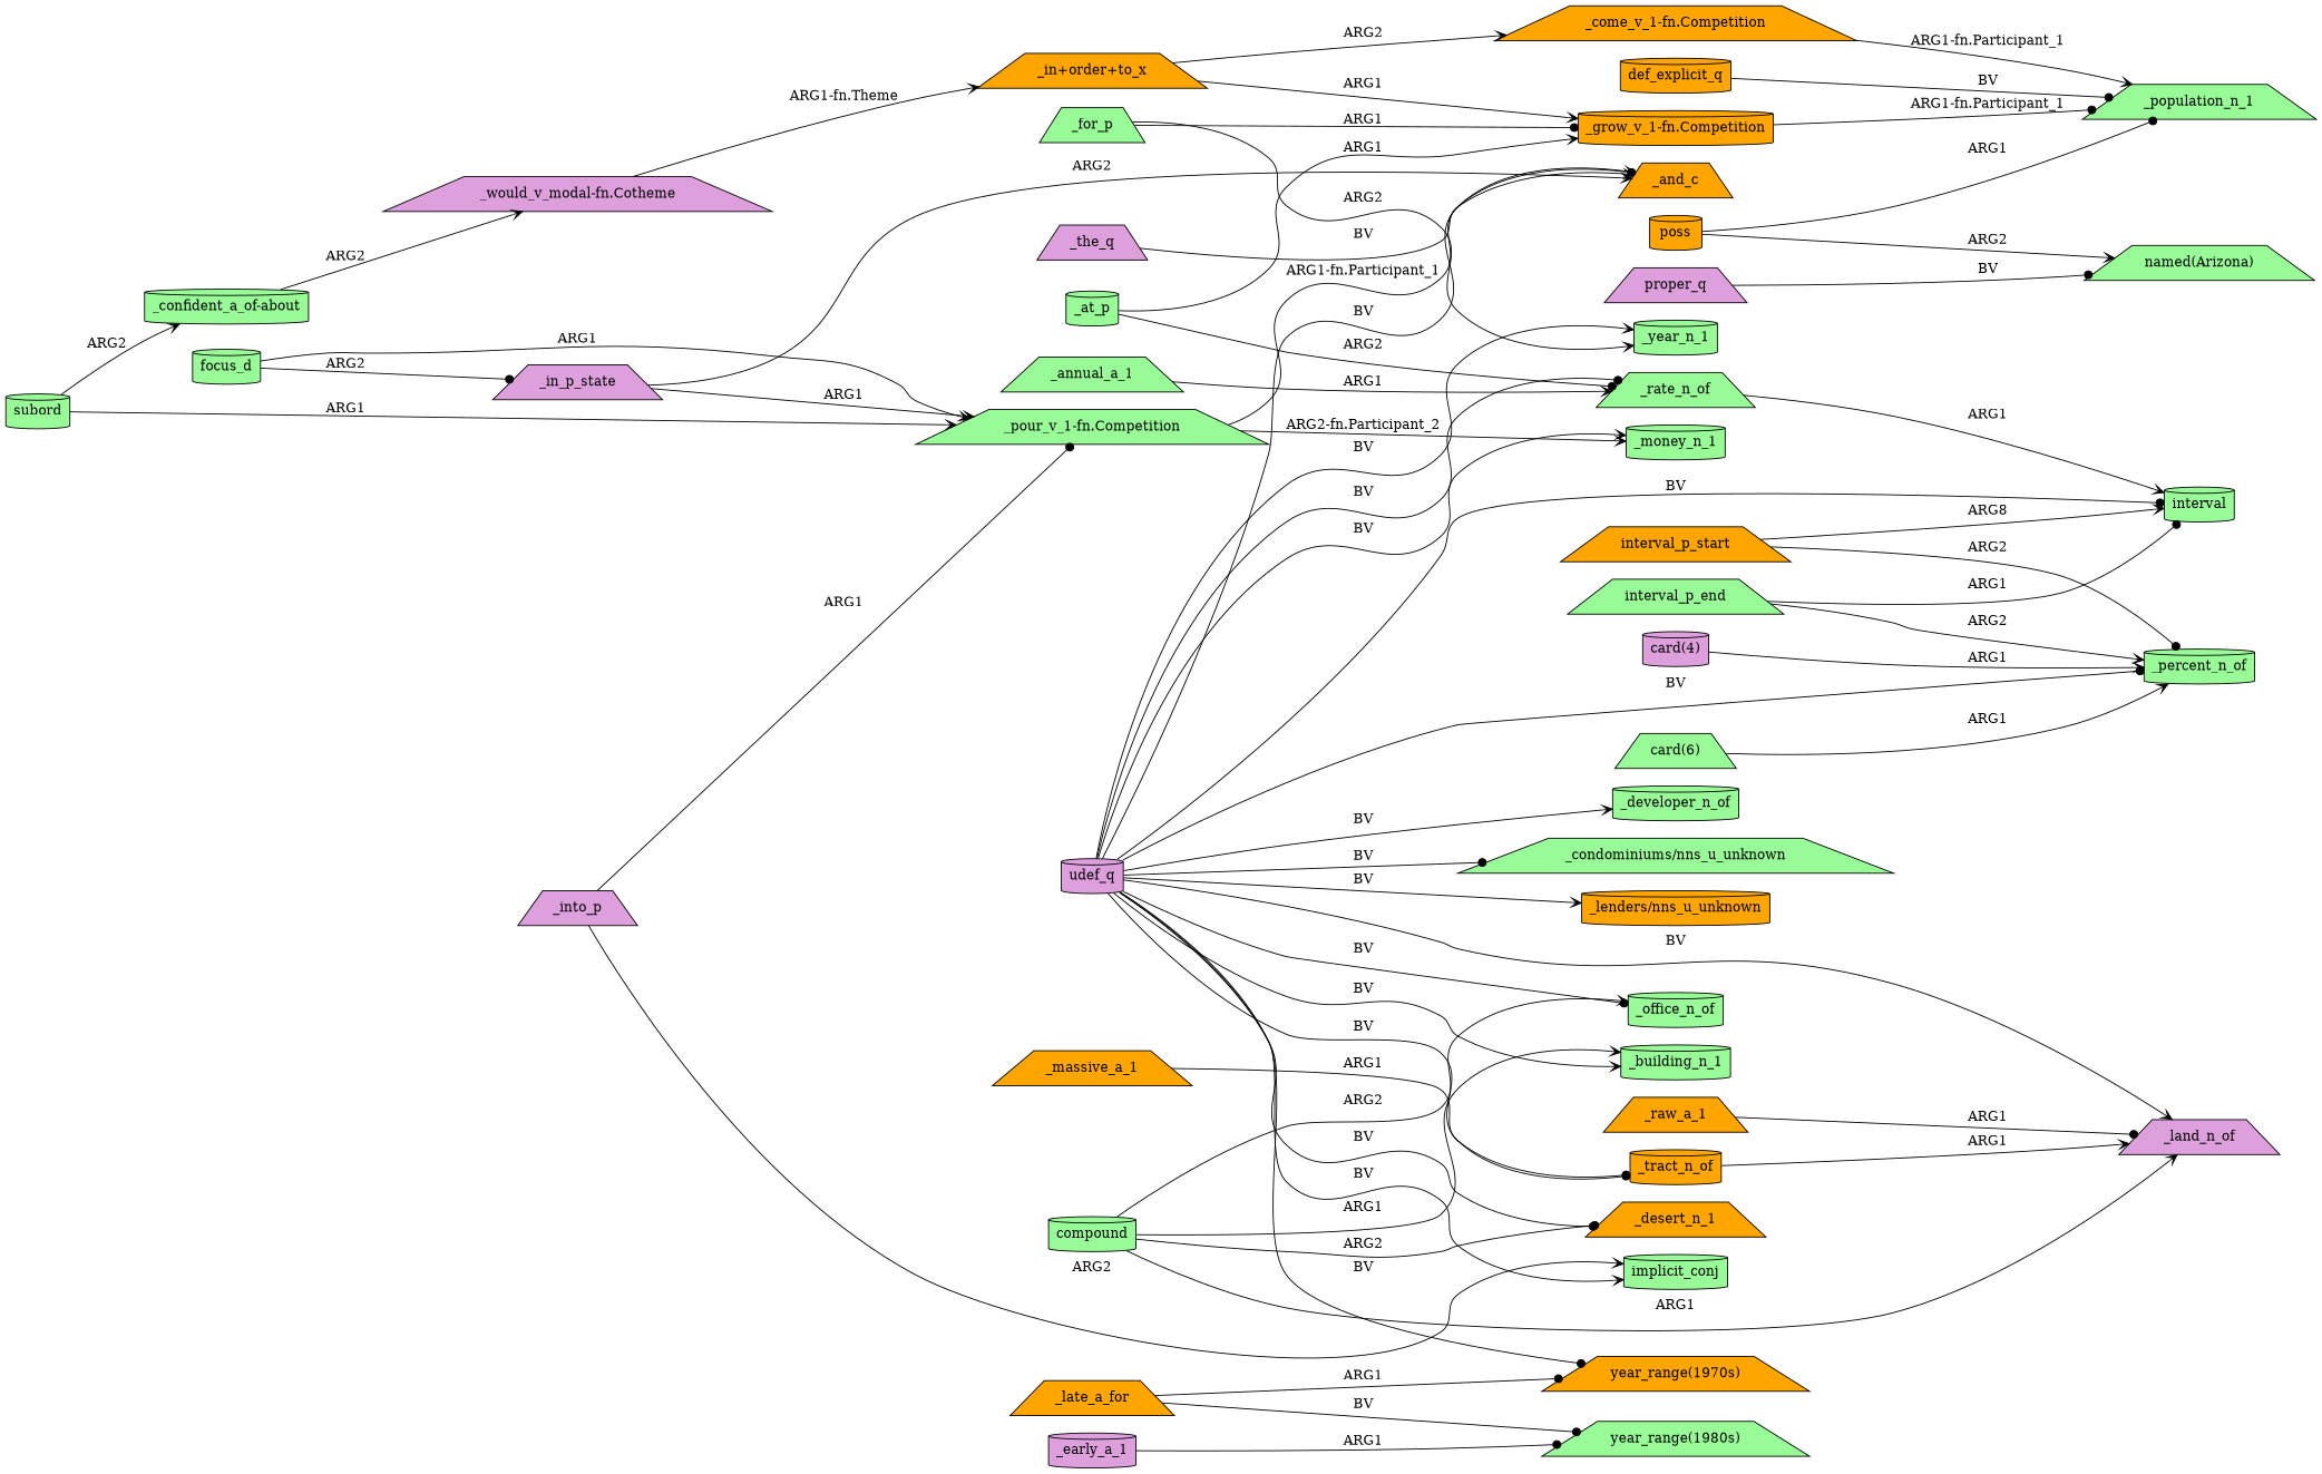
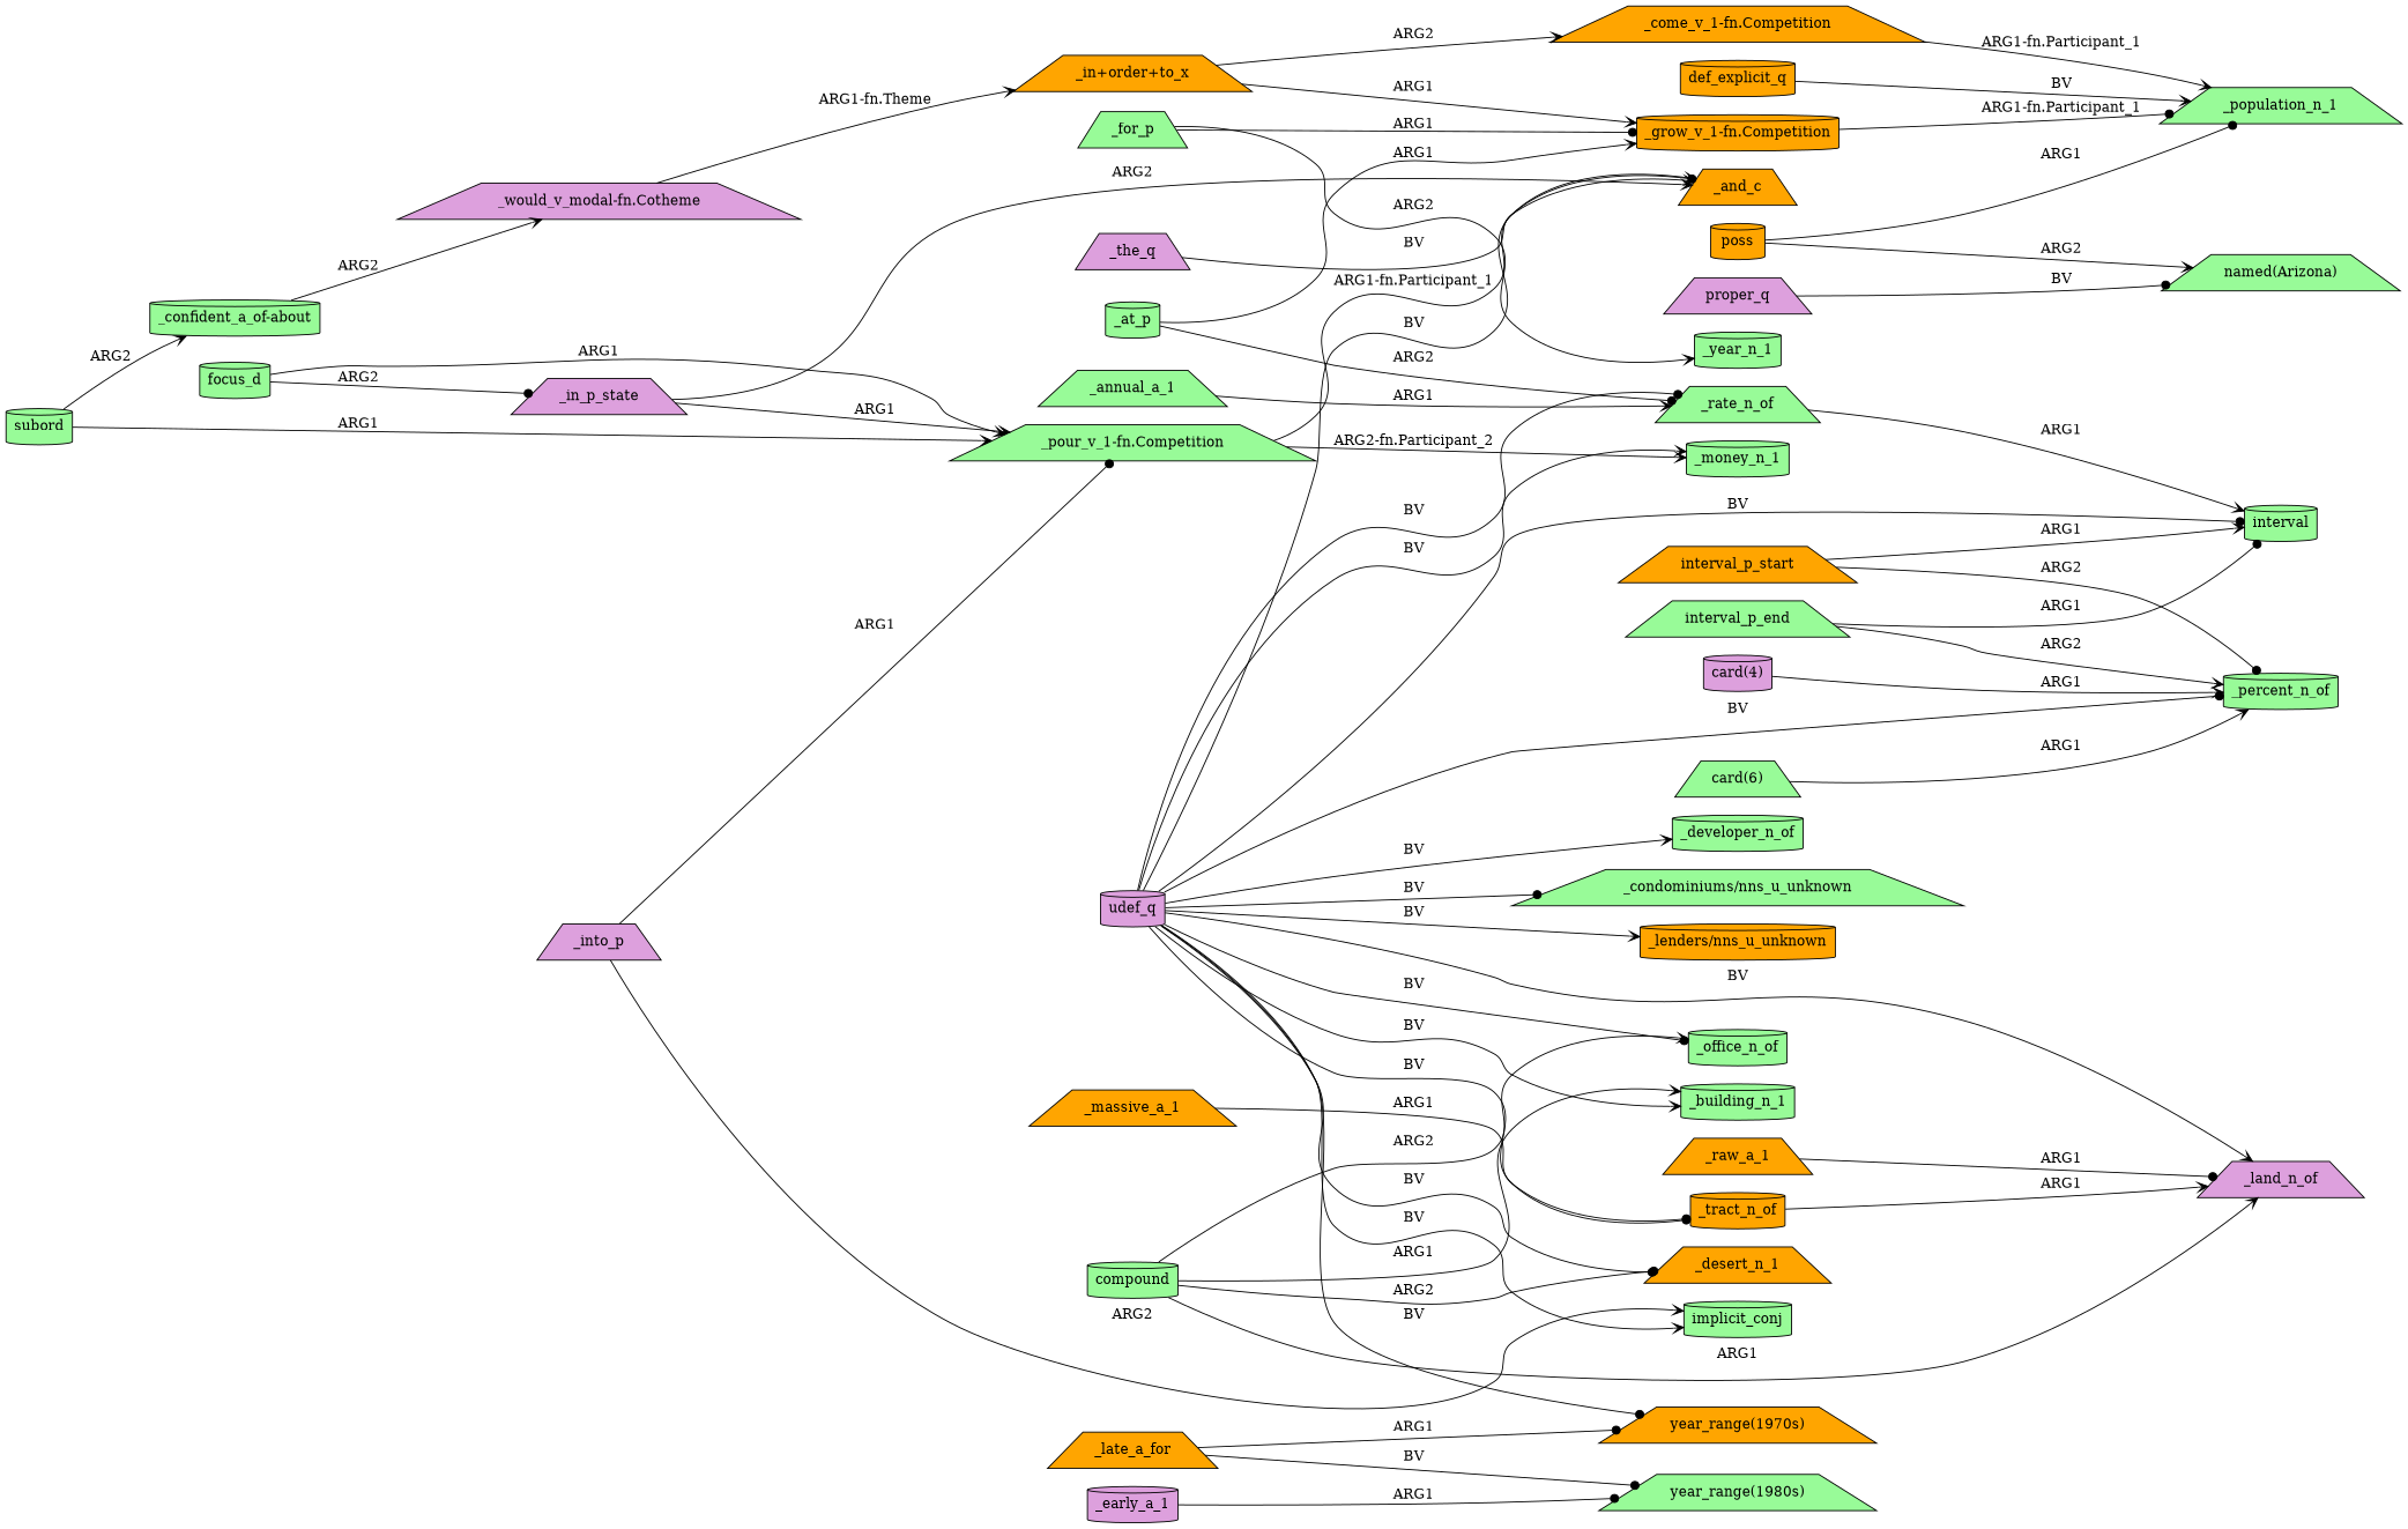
  digraph {
    rankdir=LR
    node [fillcolor=palegreen shape=trapezium style=filled]
    edge [arrowhead=vee]
    "_grow_v_1-fn.Competition" [fillcolor=orange shape=cylinder]
    _for_p
    _year_n_1 [shape=cylinder]
    _population_n_1
    "card(4)" [fillcolor=plum shape=cylinder]
    _percent_n_of [shape=cylinder]
    _and_c [fillcolor=orange]
    "_pour_v_1-fn.Competition"
    _money_n_1 [shape=cylinder]
    focus_d [shape=cylinder]
    _in_p_state [fillcolor=plum]
    "_would_v_modal-fn.Cotheme" [fillcolor=plum]
    "_in+order+to_x" [fillcolor=orange]
    "_come_v_1-fn.Competition" [fillcolor=orange]
    def_explicit_q [fillcolor=orange shape=cylinder]
    proper_q [fillcolor=plum]
    "named(Arizona)"
    _raw_a_1 [fillcolor=orange]
    _land_n_of [fillcolor=plum]
    subord [shape=cylinder]
    "_confident_a_of-about" [shape=cylinder]
    _the_q [fillcolor=plum]
    _at_p [shape=cylinder]
    _rate_n_of
    interval [shape=cylinder]
    udef_q [fillcolor=plum shape=cylinder]
    _building_n_1 [shape=cylinder]
    _tract_n_of [fillcolor=orange shape=cylinder]
    _office_n_of [shape=cylinder]
    "year_range(1970s)" [fillcolor=orange]
    _desert_n_1 [fillcolor=orange]
    implicit_conj [shape=cylinder]
    _developer_n_of [shape=cylinder]
    "_condominiums/nns_u_unknown"
    "_lenders/nns_u_unknown" [fillcolor=orange shape=cylinder]
    _early_a_1 [fillcolor=plum shape=cylinder]
    "year_range(1980s)"
    interval_p_start [fillcolor=orange]
    _annual_a_1
    compound [shape=cylinder]
    "card(6)"
    _massive_a_1 [fillcolor=orange]
    _late_a_for [fillcolor=orange]
    interval_p_end
    poss [fillcolor=orange shape=cylinder]
    _into_p [fillcolor=plum]
    "_grow_v_1-fn.Competition" -> _population_n_1 [arrowhead=dot label="ARG1-fn.Participant_1"]
    _for_p -> "_grow_v_1-fn.Competition" [arrowhead=dot label=ARG1]
    _for_p -> _year_n_1 [label=ARG2]
    "card(4)" -> _percent_n_of [label=ARG1]
    "_pour_v_1-fn.Competition" -> _and_c [arrowhead=dot label="ARG1-fn.Participant_1"]
    "_pour_v_1-fn.Competition" -> _money_n_1 [label="ARG2-fn.Participant_2"]
    focus_d -> "_pour_v_1-fn.Competition" [label=ARG1]
    focus_d -> _in_p_state [arrowhead=dot label=ARG2]
    _in_p_state -> _and_c [label=ARG2]
    _in_p_state -> "_pour_v_1-fn.Competition" [label=ARG1]
    "_would_v_modal-fn.Cotheme" -> "_in+order+to_x" [label="ARG1-fn.Theme"]
    "_in+order+to_x" -> "_grow_v_1-fn.Competition" [label=ARG1]
    "_in+order+to_x" -> "_come_v_1-fn.Competition" [label=ARG2]
    "_come_v_1-fn.Competition" -> _population_n_1 [label="ARG1-fn.Participant_1"]
-   def_explicit_q -> _population_n_1 [arrowhead=dot label=BV]
+   def_explicit_q -> _population_n_1 [label=BV]
    proper_q -> "named(Arizona)" [arrowhead=dot label=BV]
    _raw_a_1 -> _land_n_of [arrowhead=dot label=ARG1]
    subord -> "_pour_v_1-fn.Competition" [label=ARG1]
    subord -> "_confident_a_of-about" [label=ARG2]
    "_confident_a_of-about" -> "_would_v_modal-fn.Cotheme" [label=ARG2]
    _the_q -> _and_c [label=BV]
    _at_p -> "_grow_v_1-fn.Competition" [label=ARG1]
    _at_p -> _rate_n_of [arrowhead=dot label=ARG2]
    _rate_n_of -> interval [label=ARG1]
-   udef_q -> _year_n_1 [label=BV]
    udef_q -> _percent_n_of [arrowhead=dot label=BV]
    udef_q -> _and_c [label=BV]
    udef_q -> _money_n_1 [label=BV]
    udef_q -> _land_n_of [label=BV]
    udef_q -> _rate_n_of [arrowhead=dot label=BV]
    udef_q -> interval [arrowhead=dot label=BV]
    udef_q -> _building_n_1 [label=BV]
    udef_q -> _tract_n_of [arrowhead=dot label=BV]
    udef_q -> _office_n_of [arrowhead=dot label=BV]
    udef_q -> "year_range(1970s)" [arrowhead=dot label=BV]
    udef_q -> _desert_n_1 [arrowhead=dot label=BV]
    udef_q -> implicit_conj [label=BV]
    udef_q -> _developer_n_of [label=BV]
    udef_q -> "_condominiums/nns_u_unknown" [arrowhead=dot label=BV]
    udef_q -> "_lenders/nns_u_unknown" [label=BV]
    _tract_n_of -> _land_n_of [label=ARG1]
    _early_a_1 -> "year_range(1980s)" [arrowhead=dot label=ARG1]
    interval_p_start -> _percent_n_of [arrowhead=dot label=ARG2]
-   interval_p_start -> interval [label=ARG8]
+   interval_p_start -> interval [label=ARG1]
    _annual_a_1 -> _rate_n_of [label=ARG1]
    compound -> _land_n_of [label=ARG1]
    compound -> _building_n_1 [label=ARG1]
    compound -> _office_n_of [label=ARG2]
    compound -> _desert_n_1 [arrowhead=dot label=ARG2]
    "card(6)" -> _percent_n_of [label=ARG1]
    _massive_a_1 -> _tract_n_of [arrowhead=dot label=ARG1]
    _late_a_for -> "year_range(1970s)" [arrowhead=dot label=ARG1]
    _late_a_for -> "year_range(1980s)" [arrowhead=dot label=BV]
    interval_p_end -> _percent_n_of [label=ARG2]
    interval_p_end -> interval [arrowhead=dot label=ARG1]
    poss -> _population_n_1 [arrowhead=dot label=ARG1]
    poss -> "named(Arizona)" [label=ARG2]
    _into_p -> "_pour_v_1-fn.Competition" [arrowhead=dot label=ARG1]
    _into_p -> implicit_conj [label=ARG2]
  }
